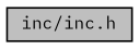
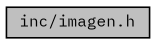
  digraph {
    fontname="IBM Plex Mono"
-   n1 [color=black fillcolor=grey75 fontcolor=black fontname="IBM Plex Mono" fontsize=10 height=0.2 label="inc/inc.h" shape=record style=filled width=0.4]
+   n1 [color=black fillcolor=grey75 fontcolor=black fontname="IBM Plex Mono" fontsize=10 height=0.2 label="inc/imagen.h" shape=record style=filled width=0.4]
  }
